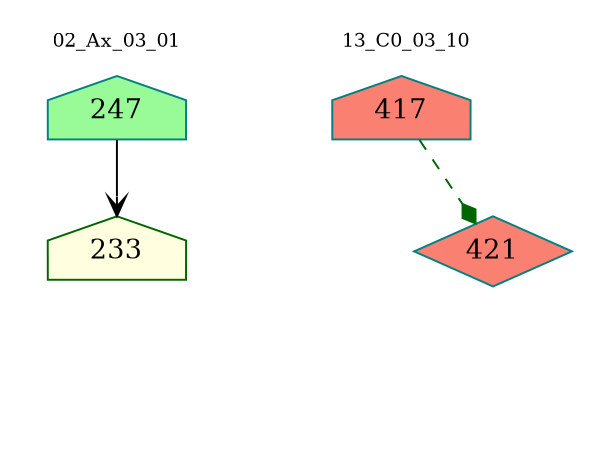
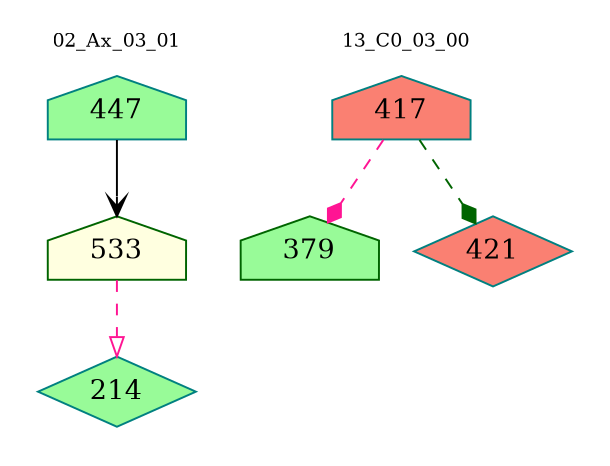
  digraph {
    node [color=teal fillcolor=palegreen shape=house style=filled]
    edge [arrowhead=diamond color=deeppink style=dashed]
-   n1 [color=darkgreen fillcolor=lightyellow label=233]
-   n3 [label=247]
+   n1 [color=darkgreen fillcolor=lightyellow label=533]
+   n2 [label=214 shape=diamond]
+   n3 [label=447]
    n4 [fillcolor=salmon label=417]
+   n5 [color=darkgreen label=379]
    n6 [fillcolor=salmon label=421 shape=diamond]
    subgraph cluster_1 {
      color=white
      fontsize=10
      label="02_Ax_03_01"
      n1
+     n2
      n3
    }
    subgraph cluster_2 {
      color=white
      fontsize=10
-     label="13_C0_03_10"
+     label="13_C0_03_00"
      n4
+     n5
      n6
    }
+   n1 -> n2 [arrowhead=onormal]
    n3 -> n1 [arrowhead=vee color=black style=solid]
+   n4 -> n5
    n4 -> n6 [color=darkgreen]
  }
